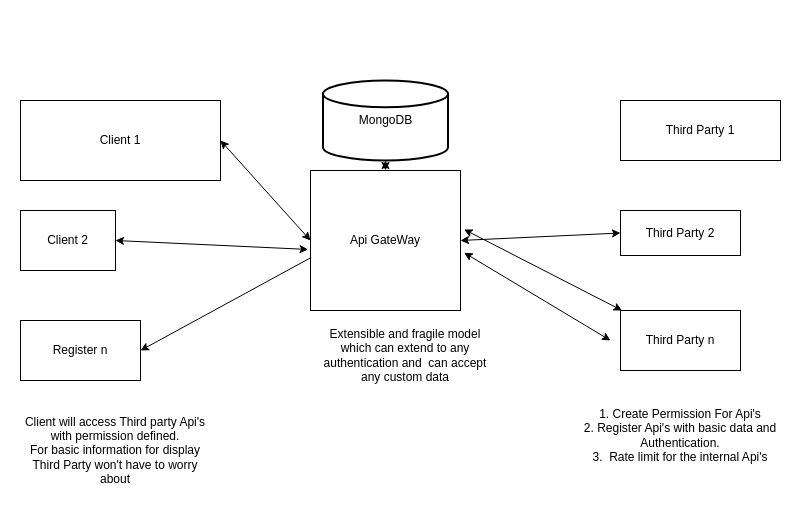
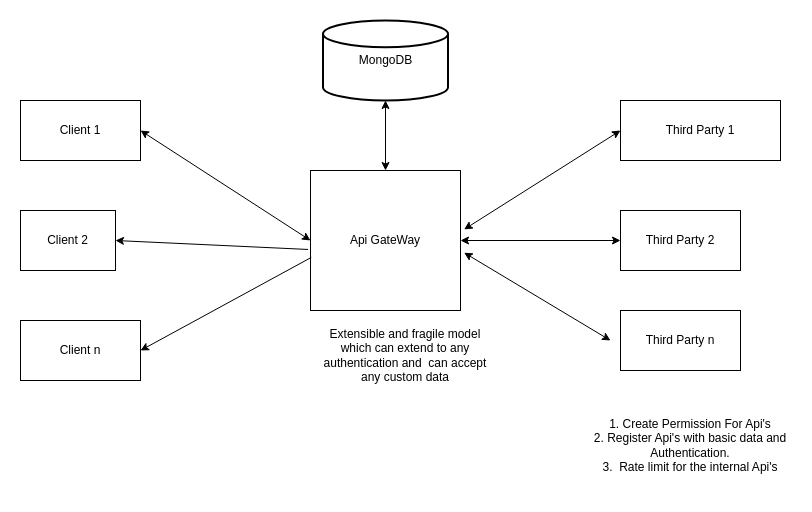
  <mxCell id="0" />
  <mxCell id="1" parent="0" />
  <mxCell id="2" value="Api GateWay" style="rounded=0;whiteSpace=wrap;html=1;" parent="1" vertex="1"><mxGeometry x="310" y="170" width="150" height="140" as="geometry" /></mxCell>
- <mxCell id="3" value="MongoDB" style="strokeWidth=2;html=1;shape=mxgraph.flowchart.database;whiteSpace=wrap;" parent="1" vertex="1"><mxGeometry x="322.5" y="80" width="125" height="80" as="geometry" /></mxCell>
+ <mxCell id="3" value="MongoDB" style="strokeWidth=2;html=1;shape=mxgraph.flowchart.database;whiteSpace=wrap;" parent="1" vertex="1"><mxGeometry x="322.5" y="20" width="125" height="80" as="geometry" /></mxCell>
  <mxCell id="4" value="Third Party 1" style="rounded=0;whiteSpace=wrap;html=1;" parent="1" vertex="1"><mxGeometry x="620" y="100" width="160" height="60" as="geometry" /></mxCell>
- <mxCell id="5" value="&lt;span&gt;Third Party 2&lt;/span&gt;" style="rounded=0;whiteSpace=wrap;html=1;" parent="1" vertex="1"><mxGeometry x="620" y="210" width="120" height="45" as="geometry" /></mxCell>
+ <mxCell id="5" value="&lt;span&gt;Third Party 2&lt;/span&gt;" style="rounded=0;whiteSpace=wrap;html=1;" parent="1" vertex="1"><mxGeometry x="620" y="210" width="120" height="60" as="geometry" /></mxCell>
  <mxCell id="6" value="&lt;span&gt;Third Party n&lt;/span&gt;" style="rounded=0;whiteSpace=wrap;html=1;" parent="1" vertex="1"><mxGeometry x="620" y="310" width="120" height="60" as="geometry" /></mxCell>
- <mxCell id="7" value="" style="endArrow=classic;startArrow=classic;html=1;exitX=1.024;exitY=0.421;exitDx=0;exitDy=0;exitPerimeter=0;" parent="1" source="2" target="6" edge="1"><mxGeometry width="50" height="50" relative="1" as="geometry"><mxPoint x="380" y="290" as="sourcePoint" /><mxPoint x="430" y="240" as="targetPoint" /></mxGeometry></mxCell>
+ <mxCell id="7" value="" style="endArrow=classic;startArrow=classic;html=1;entryX=0;entryY=0.5;entryDx=0;entryDy=0;exitX=1.024;exitY=0.421;exitDx=0;exitDy=0;exitPerimeter=0;" parent="1" source="2" target="4" edge="1"><mxGeometry width="50" height="50" relative="1" as="geometry"><mxPoint x="380" y="290" as="sourcePoint" /><mxPoint x="430" y="240" as="targetPoint" /></mxGeometry></mxCell>
  <mxCell id="8" value="" style="endArrow=classic;startArrow=classic;html=1;entryX=0;entryY=0.5;entryDx=0;entryDy=0;exitX=1;exitY=0.5;exitDx=0;exitDy=0;" parent="1" source="2" target="5" edge="1"><mxGeometry width="50" height="50" relative="1" as="geometry"><mxPoint x="380" y="290" as="sourcePoint" /><mxPoint x="430" y="240" as="targetPoint" /></mxGeometry></mxCell>
  <mxCell id="9" value="" style="endArrow=classic;startArrow=classic;html=1;exitX=1.024;exitY=0.587;exitDx=0;exitDy=0;exitPerimeter=0;" parent="1" source="2" edge="1"><mxGeometry width="50" height="50" relative="1" as="geometry"><mxPoint x="380" y="290" as="sourcePoint" /><mxPoint x="610" y="340" as="targetPoint" /></mxGeometry></mxCell>
- <mxCell id="10" value="1. Create Permission For Api's&lt;br&gt;2. Register Api's with basic data and Authentication.&lt;br&gt;3.&amp;nbsp; Rate limit for the internal Api's" style="text;html=1;strokeColor=none;fillColor=none;align=center;verticalAlign=middle;whiteSpace=wrap;rounded=0;" parent="1" vertex="1"><mxGeometry x="570" y="380" width="220" height="110" as="geometry" /></mxCell>
- <mxCell id="11" value="Client 1" style="rounded=0;whiteSpace=wrap;html=1;" parent="1" vertex="1"><mxGeometry x="20" y="100" width="200" height="80" as="geometry" /></mxCell>
+ <mxCell id="10" value="1. Create Permission For Api's&lt;br&gt;2. Register Api's with basic data and Authentication.&lt;br&gt;3.&amp;nbsp; Rate limit for the internal Api's" style="text;html=1;strokeColor=none;fillColor=none;align=center;verticalAlign=middle;whiteSpace=wrap;rounded=0;" parent="1" vertex="1"><mxGeometry x="580" y="390" width="220" height="110" as="geometry" /></mxCell>
+ <mxCell id="11" value="Client 1" style="rounded=0;whiteSpace=wrap;html=1;" parent="1" vertex="1"><mxGeometry x="20" y="100" width="120" height="60" as="geometry" /></mxCell>
  <mxCell id="12" value="Client 2" style="rounded=0;whiteSpace=wrap;html=1;" parent="1" vertex="1"><mxGeometry x="20" y="210" width="95" height="60" as="geometry" /></mxCell>
- <mxCell id="13" value="Register n" style="rounded=0;whiteSpace=wrap;html=1;" parent="1" vertex="1"><mxGeometry x="20" y="320" width="120" height="60" as="geometry" /></mxCell>
- <mxCell id="14" value="Client will access Third party Api's with permission defined.&lt;br&gt;For basic information for display Third Party won't have to worry about" style="text;html=1;strokeColor=none;fillColor=none;align=center;verticalAlign=middle;whiteSpace=wrap;rounded=0;" parent="1" vertex="1"><mxGeometry x="20" y="410" width="190" height="80" as="geometry" /></mxCell>
+ <mxCell id="13" value="Client n" style="rounded=0;whiteSpace=wrap;html=1;" parent="1" vertex="1"><mxGeometry x="20" y="320" width="120" height="60" as="geometry" /></mxCell>
  <mxCell id="15" value="Extensible and fragile model which can extend to any authentication and&amp;nbsp; can accept any custom data" style="text;html=1;strokeColor=none;fillColor=none;align=center;verticalAlign=middle;whiteSpace=wrap;rounded=0;" parent="1" vertex="1"><mxGeometry x="320" y="320" width="170" height="70" as="geometry" /></mxCell>
  <mxCell id="16" value="" style="endArrow=classic;startArrow=classic;html=1;exitX=1;exitY=0.5;exitDx=0;exitDy=0;entryX=0;entryY=0.5;entryDx=0;entryDy=0;" parent="1" source="11" target="2" edge="1"><mxGeometry width="50" height="50" relative="1" as="geometry"><mxPoint x="380" y="320" as="sourcePoint" /><mxPoint x="430" y="270" as="targetPoint" /></mxGeometry></mxCell>
- <mxCell id="17" value="" style="endArrow=classic;startArrow=classic;html=1;exitX=1;exitY=0.5;exitDx=0;exitDy=0;entryX=-0.016;entryY=0.564;entryDx=0;entryDy=0;entryPerimeter=0;" parent="1" source="12" target="2" edge="1"><mxGeometry width="50" height="50" relative="1" as="geometry"><mxPoint x="380" y="320" as="sourcePoint" /><mxPoint x="430" y="270" as="targetPoint" /></mxGeometry></mxCell>
+ <mxCell id="17" value="" style="endArrow=none;startArrow=classic;html=1;exitX=1;exitY=0.5;exitDx=0;exitDy=0;entryX=-0.016;entryY=0.564;entryDx=0;entryDy=0;entryPerimeter=0;" parent="1" source="12" target="2" edge="1"><mxGeometry width="50" height="50" relative="1" as="geometry"><mxPoint x="380" y="320" as="sourcePoint" /><mxPoint x="430" y="270" as="targetPoint" /></mxGeometry></mxCell>
  <mxCell id="18" value="" style="endArrow=none;startArrow=classic;html=1;exitX=1;exitY=0.5;exitDx=0;exitDy=0;entryX=0.005;entryY=0.621;entryDx=0;entryDy=0;entryPerimeter=0;" parent="1" source="13" target="2" edge="1"><mxGeometry width="50" height="50" relative="1" as="geometry"><mxPoint x="380" y="320" as="sourcePoint" /><mxPoint x="430" y="270" as="targetPoint" /></mxGeometry></mxCell>
  <mxCell id="19" value="" style="endArrow=classic;startArrow=classic;html=1;entryX=0.5;entryY=1;entryDx=0;entryDy=0;entryPerimeter=0;" parent="1" target="3" edge="1"><mxGeometry width="50" height="50" relative="1" as="geometry"><mxPoint x="385" y="170" as="sourcePoint" /><mxPoint x="430" y="170" as="targetPoint" /></mxGeometry></mxCell>
